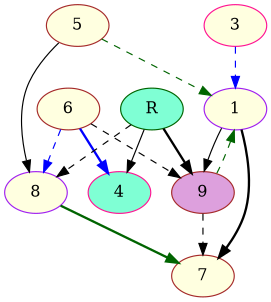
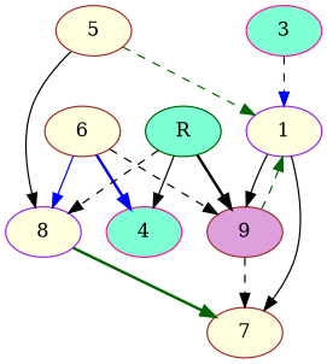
  digraph {
    node [color=brown fillcolor=lightyellow style=filled]
    edge [color=black style=dashed]
    1 [color=purple]
    n2 [fillcolor=plum label=9]
    7
-   3 [color=deeppink]
+   3 [color=deeppink fillcolor=aquamarine]
    5
    8 [color=purple]
    6
    4 [color=deeppink fillcolor=aquamarine]
    R [color=darkgreen fillcolor=aquamarine]
    1 -> n2 [style=solid]
-   1 -> 7 [style=bold]
+   1 -> 7 [style=solid]
    n2 -> 1 [color=darkgreen]
    n2 -> 7
    3 -> 1 [color=blue]
    5 -> 1 [color=darkgreen]
    5 -> 8 [style=solid]
    8 -> 7 [color=darkgreen style=bold]
    6 -> n2
-   6 -> 8 [color=blue]
+   6 -> 8 [color=blue style=solid]
    6 -> 4 [color=blue style=bold]
    R -> n2 [style=bold]
    R -> 8
    R -> 4 [style=solid]
  }
